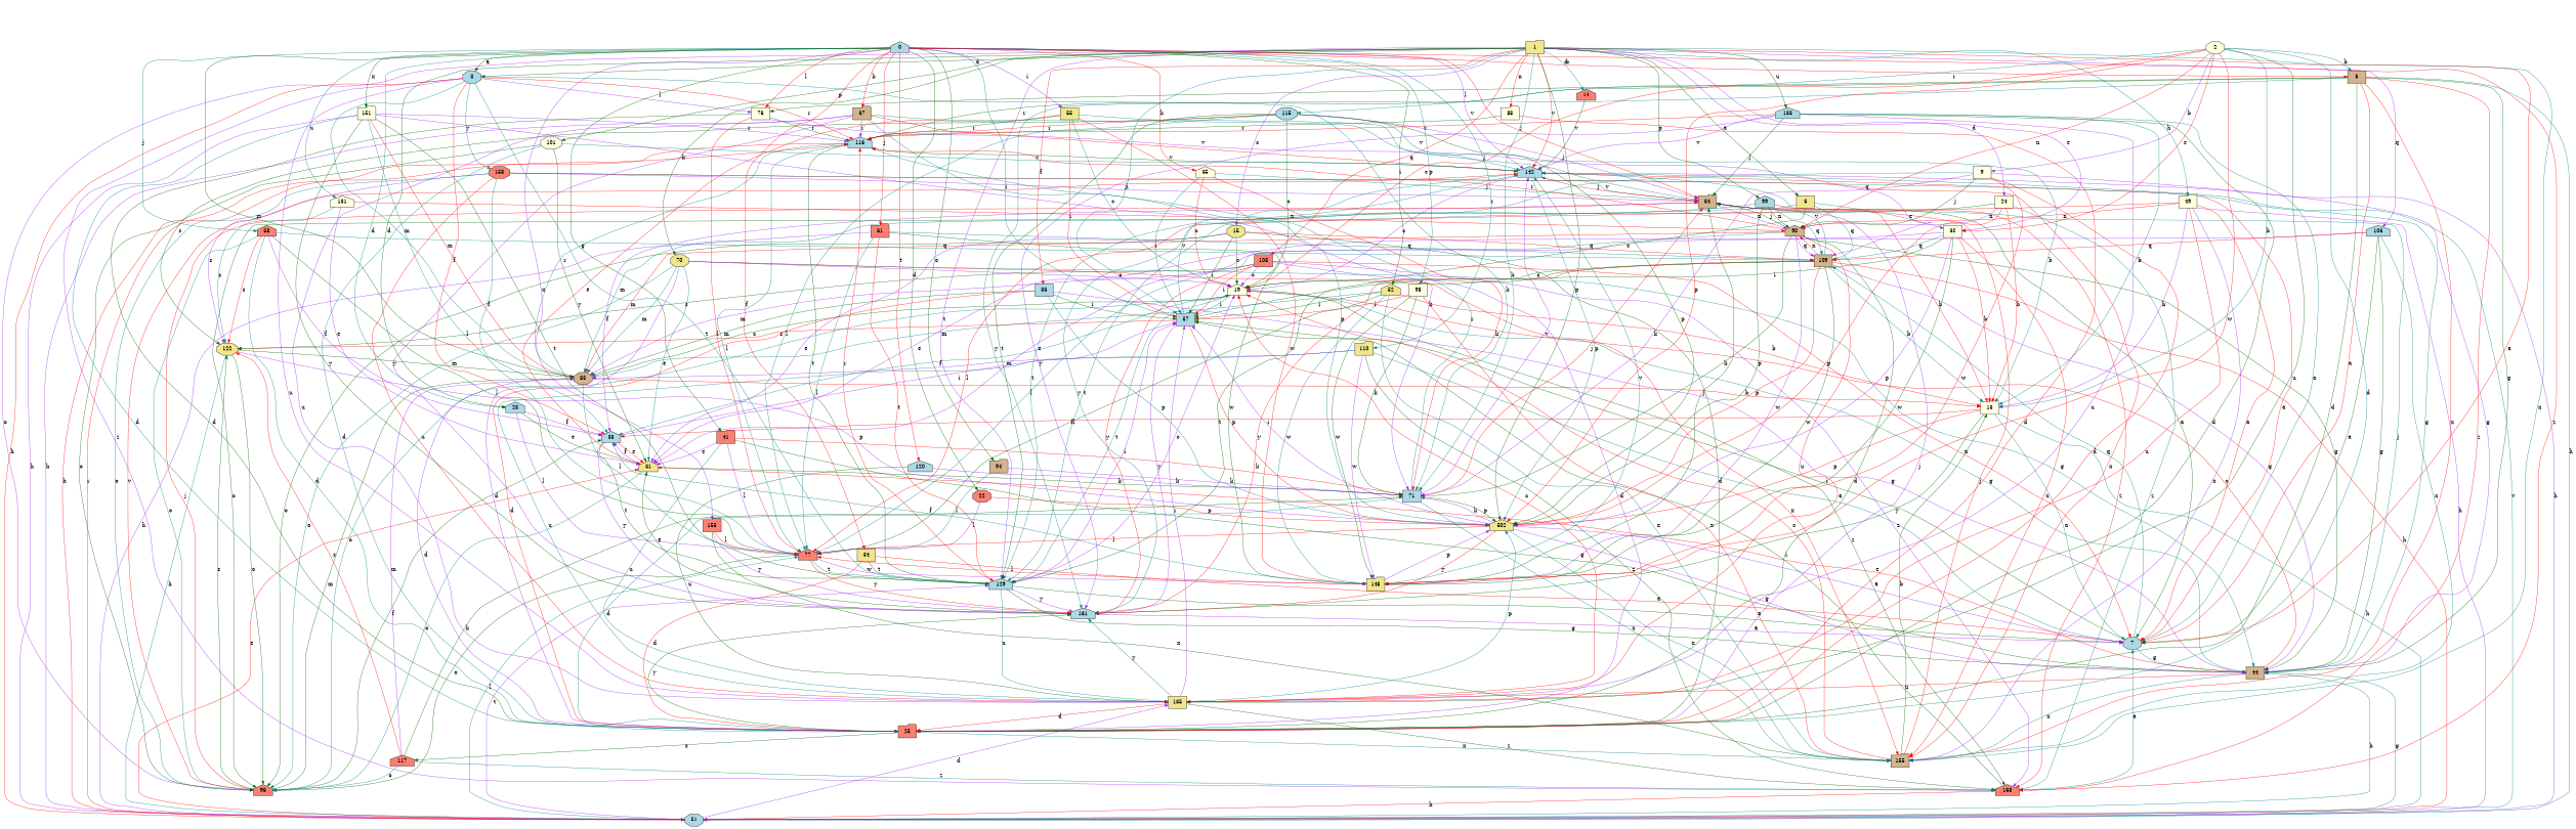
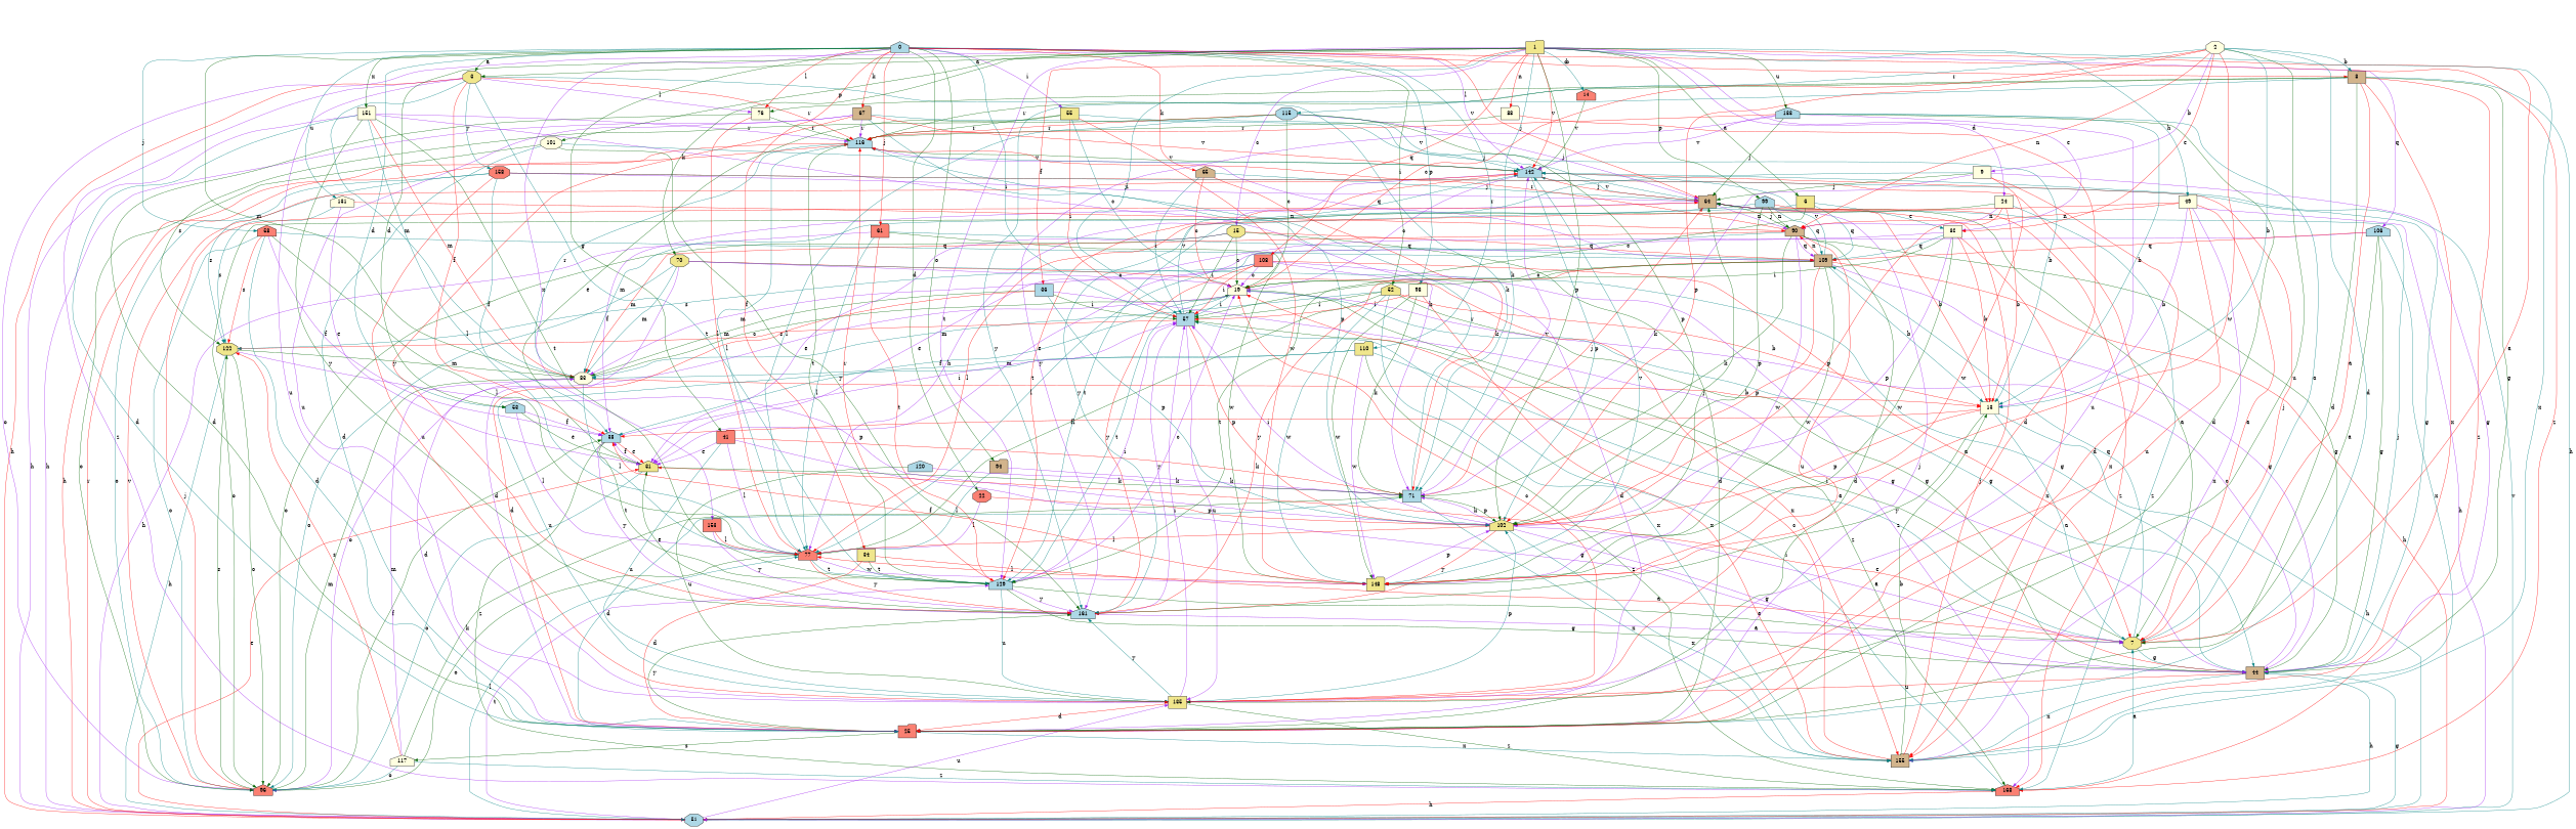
  strict digraph {
    node [fillcolor=lightblue shape=house style=filled]
    edge [color=teal]
-   3 [shape=octagon]
+   3 [fillcolor=khaki shape=octagon]
    0
    8 [fillcolor=tan shape=box]
    22 [fillcolor=salmon shape=octagon]
-   23
+   23 [label=53]
    34 [fillcolor=khaki shape=box]
    41 [fillcolor=salmon shape=folder]
    52 [fillcolor=khaki]
    55 [fillcolor=khaki shape=box]
    57 [shape=folder]
    58 [fillcolor=salmon]
    61 [fillcolor=salmon shape=folder]
    64 [fillcolor=tan shape=folder]
-   65 [fillcolor=lightyellow]
+   65 [fillcolor=tan]
    67 [fillcolor=tan shape=folder]
    76 [fillcolor=lightyellow shape=box]
-   83 [fillcolor=tan shape=octagon]
+   83 [fillcolor=lightyellow shape=octagon]
    94 [fillcolor=tan shape=folder]
    98 [fillcolor=lightyellow shape=folder]
    110 [fillcolor=khaki shape=folder]
    n21 [label=120]
    131 [fillcolor=lightyellow]
    142
    151 [fillcolor=lightyellow shape=folder]
    153 [fillcolor=salmon shape=folder]
    168 [fillcolor=salmon]
    71 [shape=box]
    129
    135 [fillcolor=khaki shape=box]
    38
    51 [shape=octagon]
    116
    158 [fillcolor=salmon shape=octagon]
-   7 [shape=octagon]
+   7 [fillcolor=khaki shape=octagon]
    155 [fillcolor=tan shape=folder]
    25 [fillcolor=salmon shape=folder]
    44 [fillcolor=tan shape=box]
    161
-   102 [fillcolor=khaki label=502]
+   102 [fillcolor=khaki]
    77 [fillcolor=salmon]
    31 [fillcolor=khaki]
    13 [fillcolor=lightyellow shape=folder]
    148 [fillcolor=khaki shape=folder]
    19 [fillcolor=lightyellow]
    122 [fillcolor=khaki shape=octagon]
    96 [fillcolor=salmon]
    109 [fillcolor=tan shape=box]
    90 [fillcolor=tan]
    1 [fillcolor=khaki shape=folder]
    6 [fillcolor=khaki shape=box]
    14 [fillcolor=salmon]
    15 [fillcolor=khaki shape=octagon]
    24 [fillcolor=lightyellow shape=box]
    30 [fillcolor=lightyellow shape=box]
    36 [shape=box]
    49 [fillcolor=lightyellow shape=folder]
    70 [fillcolor=khaki shape=octagon]
    88 [fillcolor=lightyellow shape=folder]
    99
    101 [fillcolor=lightyellow shape=octagon]
    106
    108 [fillcolor=salmon shape=box]
    133
    2 [fillcolor=lightyellow shape=octagon]
    9 [fillcolor=lightyellow shape=box]
    115 [shape=octagon]
-   117 [fillcolor=salmon]
+   117 [fillcolor=lightyellow]
    3 -> 76 [color=purple label=l]
    3 -> 83 [label=m]
    3 -> 168 [color=purple label=z]
    3 -> 71 [label=k]
    3 -> 129 [label=t]
    3 -> 135 [color=purple label=u]
    3 -> 38 [color=red label=f]
    3 -> 51 [color=red label=h]
    3 -> 116 [color=red label=r]
    3 -> 158 [label=y]
    0 -> 3 [color=darkgreen label=a]
    0 -> 8 [color=red label=b]
    0 -> 22 [color=darkgreen label=d]
    0 -> 23 [label=d]
    0 -> 34 [color=red label=f]
    0 -> 41 [color=darkgreen label=g]
    0 -> 52 [color=darkgreen label=i]
    0 -> 55 [color=purple label=i]
    0 -> 57 [label=i]
    0 -> 58 [label=j]
    0 -> 61 [color=red label=j]
    0 -> 64 [color=red label=j]
    0 -> 65 [color=red label=k]
    0 -> 67 [color=red label=k]
    0 -> 76 [color=red label=l]
    0 -> 83 [color=darkgreen label=m]
    0 -> 94 [color=darkgreen label=o]
    0 -> 98 [label=p]
    0 -> 110 [label=r]
-   0 -> n21 [color=red label=t]
    0 -> 131 [label=u]
    0 -> 142 [color=purple label=v]
    0 -> 151 [color=darkgreen label=x]
    0 -> 153 [color=purple label=x]
    0 -> 168 [color=red label=z]
    8 -> 76 [color=darkgreen label=l]
    8 -> 168 [color=red label=z]
    8 -> 51 [label=h]
    8 -> 116 [color=darkgreen label=r]
    8 -> 7 [color=red label=a]
    8 -> 155 [color=red label=x]
    8 -> 25 [color=darkgreen label=d]
    8 -> 44 [color=darkgreen label=g]
    8 -> 161 [label=y]
    22 -> 102 [color=red label=p]
    22 -> 77 [color=purple label=l]
    23 -> 38 [color=purple label=f]
    23 -> 77 [color=purple label=l]
    23 -> 31 [color=darkgreen label=e]
    34 -> 129 [color=darkgreen label=t]
    34 -> 7 [color=red label=a]
    34 -> 25 [color=red label=d]
    41 -> 71 [color=red label=k]
    41 -> 135 [label=u]
-   41 -> 44 [color=darkgreen label=g]
+   41 -> 44 [color=purple label=g]
    41 -> 77 [color=purple label=l]
    41 -> 31 [color=purple label=e]
    52 -> 57 [color=darkgreen label=i]
    52 -> 83 [label=m]
    52 -> 155 [label=x]
+   52 -> 44 [color=darkgreen label=g]
    52 -> 77 [color=darkgreen label=l]
    52 -> 13 [color=red label=b]
    52 -> 148 [label=w]
    55 -> 57 [color=red label=i]
    55 -> 64 [label=j]
    55 -> 116 [color=darkgreen label=r]
-   55 -> 31 [color=red label=e]
+   55 -> 31 [color=darkgreen label=e]
    55 -> 148 [color=red label=w]
    55 -> 19 [label=c]
    57 -> 142 [label=v]
+   57 -> 135 [color=purple label=u]
    57 -> 161 [color=purple label=y]
    57 -> 102 [color=red label=p]
    57 -> 122 [color=red label=s]
    58 -> 38 [color=purple label=f]
    58 -> 25 [label=d]
    58 -> 77 [color=darkgreen label=l]
    58 -> 122 [color=red label=s]
    58 -> 96 [label=o]
    58 -> 109 [label=q]
    61 -> 129 [color=red label=t]
    61 -> 51 [color=purple label=h]
    61 -> 77 [label=l]
    61 -> 148 [color=darkgreen label=w]
    61 -> 109 [label=q]
    64 -> 142 [label=v]
    64 -> 38 [color=purple label=f]
    64 -> 7 [color=darkgreen label=a]
    64 -> 13 [color=red label=b]
    64 -> 90 [color=purple label=n]
    65 -> 57 [label=i]
    65 -> 64 [label=j]
    65 -> 71 [color=red label=k]
    65 -> 19 [color=red label=c]
    67 -> 142 [color=red label=v]
    67 -> 135 [color=purple label=u]
    67 -> 51 [color=purple label=h]
    67 -> 116 [color=purple label=r]
-   67 -> 161 [color=purple label=y]
+   67 -> 161 [color=red label=y]
    67 -> 102 [label=p]
    67 -> 13 [label=b]
    76 -> 116 [color=darkgreen label=r]
    76 -> 25 [color=darkgreen label=d]
    76 -> 77 [color=red label=l]
    83 -> 116 [label=r]
    83 -> 25 [color=purple label=d]
    83 -> 77 [label=l]
    83 -> 13 [color=red label=b]
    83 -> 19 [color=darkgreen label=c]
    94 -> 71 [color=purple label=k]
    94 -> 77 [label=l]
    98 -> 57 [color=red label=i]
    98 -> 71 [color=darkgreen label=k]
    98 -> 155 [color=red label=x]
    98 -> 148 [color=darkgreen label=w]
-   110 -> 83 [color=purple label=m]
+   110 -> 83 [label=m]
    110 -> 168 [color=darkgreen label=z]
    110 -> 135 [label=u]
    110 -> 7 [label=a]
    110 -> 148 [color=purple label=w]
    n21 -> 71 [color=purple label=k]
    n21 -> 135 [color=darkgreen label=u]
    131 -> 31 [color=purple label=e]
    131 -> 122 [label=s]
    131 -> 90 [color=red label=n]
    142 -> 64 [color=red label=j]
-   142 -> 129 [label=t]
-   142 -> 51 [color=purple label=h]
-   142 -> 7 [color=red label=a]
+   142 -> 129 [color=red label=t]
+   142 -> 77 [color=purple label=h]
+   142 -> 7 [color=red label=j]
    142 -> 102 [label=p]
    142 -> 19 [color=purple label=c]
    151 -> 83 [color=red label=m]
    151 -> 71 [color=purple label=k]
    151 -> 129 [color=darkgreen label=t]
    151 -> 51 [color=purple label=h]
    151 -> 116 [color=purple label=r]
    151 -> 25 [label=d]
    151 -> 161 [color=darkgreen label=y]
    151 -> 77 [label=l]
-   153 -> 155 [color=darkgreen label=x]
    153 -> 161 [color=purple label=y]
    153 -> 77 [color=red label=l]
-   168 -> 57 [color=darkgreen label=i]
+   168 -> 57 [label=i]
    168 -> 51 [color=red label=h]
    168 -> 7 [label=a]
    71 -> 64 [color=red label=j]
    71 -> 142 [color=purple label=v]
    71 -> 116 [label=r]
    71 -> 155 [label=x]
    71 -> 25 [label=d]
    71 -> 102 [color=darkgreen label=p]
    129 -> 57 [color=purple label=i]
    129 -> 135 [label=u]
    129 -> 116 [color=red label=r]
    129 -> 7 [color=darkgreen label=a]
    129 -> 44 [color=darkgreen label=g]
    129 -> 161 [color=purple label=y]
    129 -> 19 [color=purple label=c]
    135 -> 57 [color=purple label=i]
    135 -> 168 [color=darkgreen label=z]
    135 -> 25 [color=red label=d]
    135 -> 161 [label=y]
    135 -> 102 [label=p]
    135 -> 19 [color=red label=c]
    38 -> 57 [color=purple label=i]
+   38 -> 168 [color=darkgreen label=z]
    38 -> 129 [color=darkgreen label=t]
    38 -> 161 [color=purple label=y]
    38 -> 31 [color=red label=e]
    51 -> 142 [label=v]
    51 -> 129 [color=purple label=t]
-   51 -> 135 [color=purple label=d]
+   51 -> 135 [color=purple label=u]
    51 -> 116 [color=red label=r]
    51 -> 44 [label=g]
    51 -> 77 [label=l]
    51 -> 31 [color=red label=e]
    116 -> 142 [color=darkgreen label=v]
    116 -> 129 [color=darkgreen label=t]
    116 -> 51 [color=red label=h]
    116 -> 77 [label=l]
-   76 -> 109 [color=purple label=q]
+   116 -> 109 [color=purple label=q]
    158 -> 64 [color=purple label=j]
    158 -> 135 [color=red label=u]
    158 -> 38 [label=f]
    158 -> 155 [color=red label=x]
    158 -> 44 [label=g]
-   158 -> 122 [color=purple label=s]
+   158 -> 122 [label=s]
    158 -> 96 [label=o]
    7 -> 57 [color=darkgreen label=i]
    7 -> 44 [label=g]
    7 -> 109 [label=q]
    155 -> 64 [color=red label=j]
    155 -> 13 [color=darkgreen label=b]
    155 -> 19 [color=red label=c]
    25 -> 64 [color=purple label=j]
    25 -> 155 [label=x]
    25 -> 161 [color=darkgreen label=y]
    25 -> 117 [color=darkgreen label=s]
    44 -> 64 [label=j]
    44 -> 135 [color=red label=u]
    44 -> 51 [label=h]
    44 -> 155 [label=x]
    44 -> 31 [color=red label=e]
-   44 -> 19 [color=red label=c]
+   44 -> 19 [color=purple label=c]
    161 -> 7 [color=purple label=a]
    161 -> 31 [color=darkgreen label=e]
    102 -> 57 [color=purple label=i]
    102 -> 71 [color=purple label=k]
    102 -> 7 [color=purple label=a]
    102 -> 155 [label=x]
    102 -> 44 [color=purple label=g]
    102 -> 161 [color=red label=y]
    102 -> 77 [color=red label=l]
    77 -> 129 [label=t]
    77 -> 161 [color=red label=y]
    77 -> 148 [color=purple label=w]
    77 -> 96 [color=darkgreen label=o]
    31 -> 71 [color=darkgreen label=k]
    31 -> 38 [color=purple label=f]
    31 -> 96 [label=o]
    13 -> 38 [color=red label=f]
    13 -> 51 [label=h]
    13 -> 7 [label=a]
    13 -> 161 [color=darkgreen label=y]
    13 -> 102 [color=red label=p]
    148 -> 64 [color=darkgreen label=j]
    148 -> 142 [label=v]
-   148 -> 38 [label=f]
+   148 -> 38 [color=red label=f]
    148 -> 102 [color=purple label=p]
    148 -> 77 [color=red label=l]
    19 -> 57 [label=i]
    19 -> 168 [color=darkgreen label=z]
    19 -> 129 [label=t]
    19 -> 38 [label=f]
    19 -> 44 [label=g]
-   19 -> 96 [label=o]
+   19 -> 96 [color=purple label=o]
    122 -> 83 [color=darkgreen label=m]
    122 -> 51 [label=h]
    122 -> 102 [color=purple label=p]
    122 -> 96 [color=darkgreen label=o]
    96 -> 64 [color=red label=j]
    96 -> 83 [color=darkgreen label=m]
    96 -> 142 [color=red label=v]
    96 -> 38 [color=darkgreen label=f]
    96 -> 122 [color=darkgreen label=s]
    109 -> 142 [label=v]
    109 -> 129 [color=darkgreen label=t]
    109 -> 51 [color=red label=h]
    109 -> 44 [color=purple label=g]
    109 -> 161 [color=red label=y]
    109 -> 102 [color=red label=p]
    109 -> 13 [label=b]
    109 -> 148 [color=darkgreen label=w]
    109 -> 19 [color=darkgreen label=c]
    109 -> 90 [color=red label=n]
    90 -> 64 [color=darkgreen label=j]
    90 -> 83 [color=red label=m]
    90 -> 71 [color=darkgreen label=k]
    90 -> 135 [color=red label=u]
    90 -> 116 [color=red label=r]
    90 -> 25 [color=darkgreen label=d]
    90 -> 44 [color=darkgreen label=g]
    90 -> 77 [label=l]
    90 -> 148 [color=purple label=w]
    90 -> 109 [color=purple label=q]
    1 -> 3 [color=darkgreen label=a]
    1 -> 23 [color=darkgreen label=d]
    1 -> 57 [label=i]
    1 -> 142 [color=red label=v]
    1 -> 71 [label=k]
    1 -> 129 [color=purple label=t]
    1 -> 7 [color=red label=a]
    1 -> 155 [label=x]
    1 -> 102 [color=darkgreen label=p]
    1 -> 96 [color=purple label=o]
    1 -> 6 [color=darkgreen label=a]
    1 -> 14 [label=c]
    1 -> 15 [color=purple label=c]
    1 -> 24 [color=purple label=d]
    1 -> 30 [color=purple label=e]
    1 -> 36 [color=red label=f]
    1 -> 49 [label=h]
    1 -> 70 [color=darkgreen label=k]
    1 -> 88 [color=red label=n]
    1 -> 99 [color=darkgreen label=p]
    1 -> 101 [color=darkgreen label=p]
    1 -> 106 [color=purple label=q]
    1 -> 108 [color=red label=q]
    1 -> 133 [color=darkgreen label=u]
    6 -> 129 [label=t]
    6 -> 19 [color=darkgreen label=c]
    6 -> 109 [label=q]
    6 -> 30 [label=e]
    14 -> 142 [color=darkgreen label=v]
    15 -> 57 [color=darkgreen label=i]
    15 -> 25 [color=darkgreen label=d]
    15 -> 31 [color=purple label=e]
    15 -> 19 [color=darkgreen label=c]
    15 -> 96 [color=darkgreen label=o]
    15 -> 109 [color=red label=q]
    24 -> 168 [label=z]
    24 -> 102 [color=red label=p]
    24 -> 13 [color=red label=b]
    24 -> 96 [color=darkgreen label=o]
    24 -> 90 [color=purple label=n]
    30 -> 57 [color=darkgreen label=i]
    30 -> 155 [color=red label=x]
    30 -> 102 [color=purple label=p]
    30 -> 31 [color=purple label=e]
    30 -> 13 [color=red label=b]
    30 -> 148 [color=darkgreen label=w]
    30 -> 109 [label=q]
    36 -> 57 [color=darkgreen label=i]
    36 -> 83 [color=darkgreen label=m]
    36 -> 25 [color=red label=d]
    36 -> 44 [color=purple label=g]
    36 -> 102 [label=p]
    49 -> 135 [color=red label=u]
    49 -> 51 [color=purple label=h]
    49 -> 7 [color=red label=a]
    49 -> 155 [color=purple label=x]
    49 -> 77 [color=red label=l]
    49 -> 13 [color=purple label=b]
    49 -> 90 [color=red label=n]
    70 -> 83 [label=m]
    70 -> 155 [color=red label=x]
    70 -> 25 [color=purple label=d]
    70 -> 44 [label=g]
-   70 -> 31 [label=e]
    70 -> 19 [color=purple label=c]
    70 -> 96 [label=o]
    88 -> 116 [color=darkgreen label=r]
    88 -> 25 [color=red label=d]
    99 -> 83 [label=m]
    99 -> 168 [color=red label=z]
    99 -> 102 [color=darkgreen label=p]
    99 -> 109 [label=q]
    99 -> 90 [color=darkgreen label=n]
    101 -> 142 [label=v]
    101 -> 25 [label=d]
-   101 -> 31 [color=darkgreen label=y]
+   101 -> 161 [color=darkgreen label=y]
    101 -> 96 [color=darkgreen label=o]
    106 -> 7 [color=darkgreen label=a]
    106 -> 155 [label=x]
    106 -> 44 [color=darkgreen label=g]
    106 -> 31 [color=purple label=e]
    106 -> 109 [color=red label=q]
    108 -> 57 [color=red label=i]
    108 -> 83 [color=purple label=m]
    108 -> 168 [color=purple label=z]
    108 -> 7 [color=red label=a]
    108 -> 25 [color=purple label=d]
    108 -> 161 [color=red label=y]
    108 -> 19 [color=purple label=c]
-   108 -> 122 [color=darkgreen label=s]
+   108 -> 122 [label=s]
    133 -> 64 [color=darkgreen label=j]
    133 -> 142 [color=purple label=v]
    133 -> 135 [color=purple label=u]
    133 -> 116 [color=red label=r]
    133 -> 7 [label=a]
    133 -> 25 [color=darkgreen label=d]
    133 -> 161 [color=purple label=y]
    133 -> 13 [label=b]
    2 -> 8 [label=b]
    2 -> 135 [color=darkgreen label=u]
    2 -> 25 [label=d]
    2 -> 102 [color=red label=p]
    2 -> 13 [label=b]
    2 -> 148 [color=red label=w]
    2 -> 19 [color=red label=c]
    2 -> 90 [color=red label=n]
    2 -> 30 [color=red label=e]
    2 -> 9 [color=purple label=b]
    2 -> 115 [label=r]
-   9 -> 90 [color=darkgreen label=j]
+   9 -> 64 [color=darkgreen label=j]
    9 -> 71 [color=purple label=k]
    9 -> 25 [color=red label=d]
    9 -> 44 [color=purple label=g]
    9 -> 161 [label=y]
    9 -> 148 [color=red label=w]
    115 -> 64 [color=purple label=j]
    115 -> 142 [label=v]
-   115 -> 129 [color=darkgreen label=t]
    115 -> 116 [color=red label=r]
    115 -> 102 [color=darkgreen label=p]
    115 -> 77 [label=l]
    115 -> 19 [color=darkgreen label=c]
    115 -> 122 [color=darkgreen label=s]
    117 -> 83 [color=purple label=m]
    117 -> 168 [label=z]
    117 -> 71 [color=darkgreen label=k]
    117 -> 122 [color=red label=s]
    117 -> 96 [label=o]
  }
